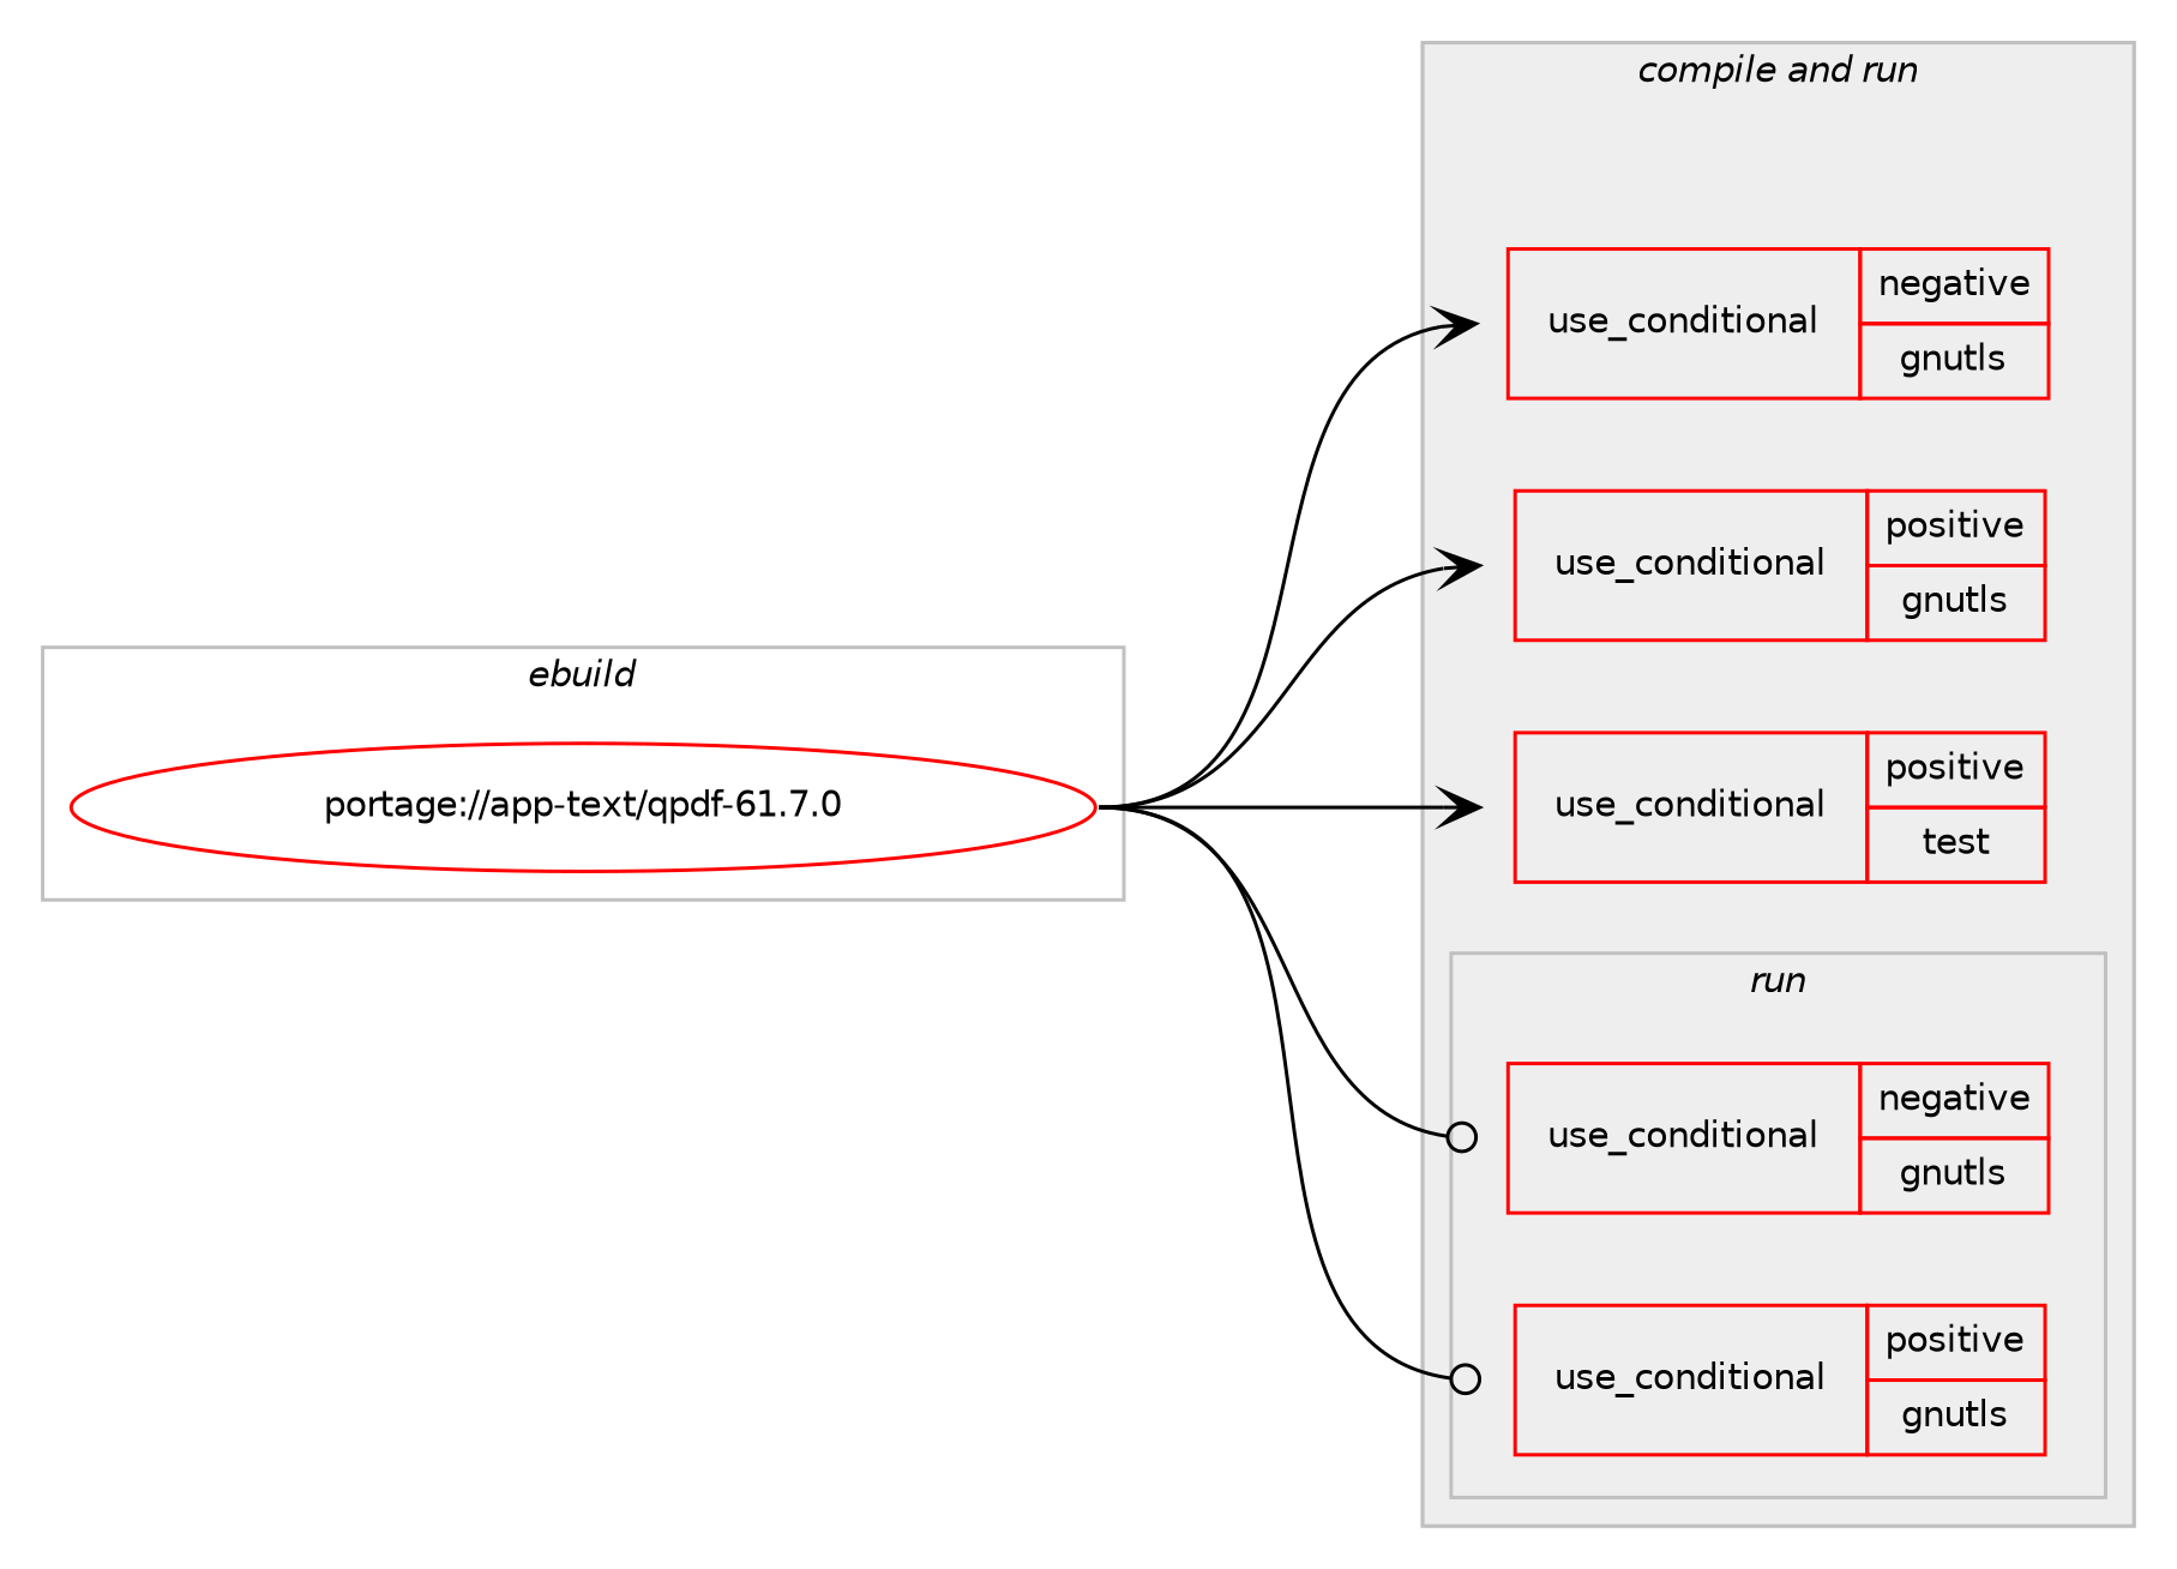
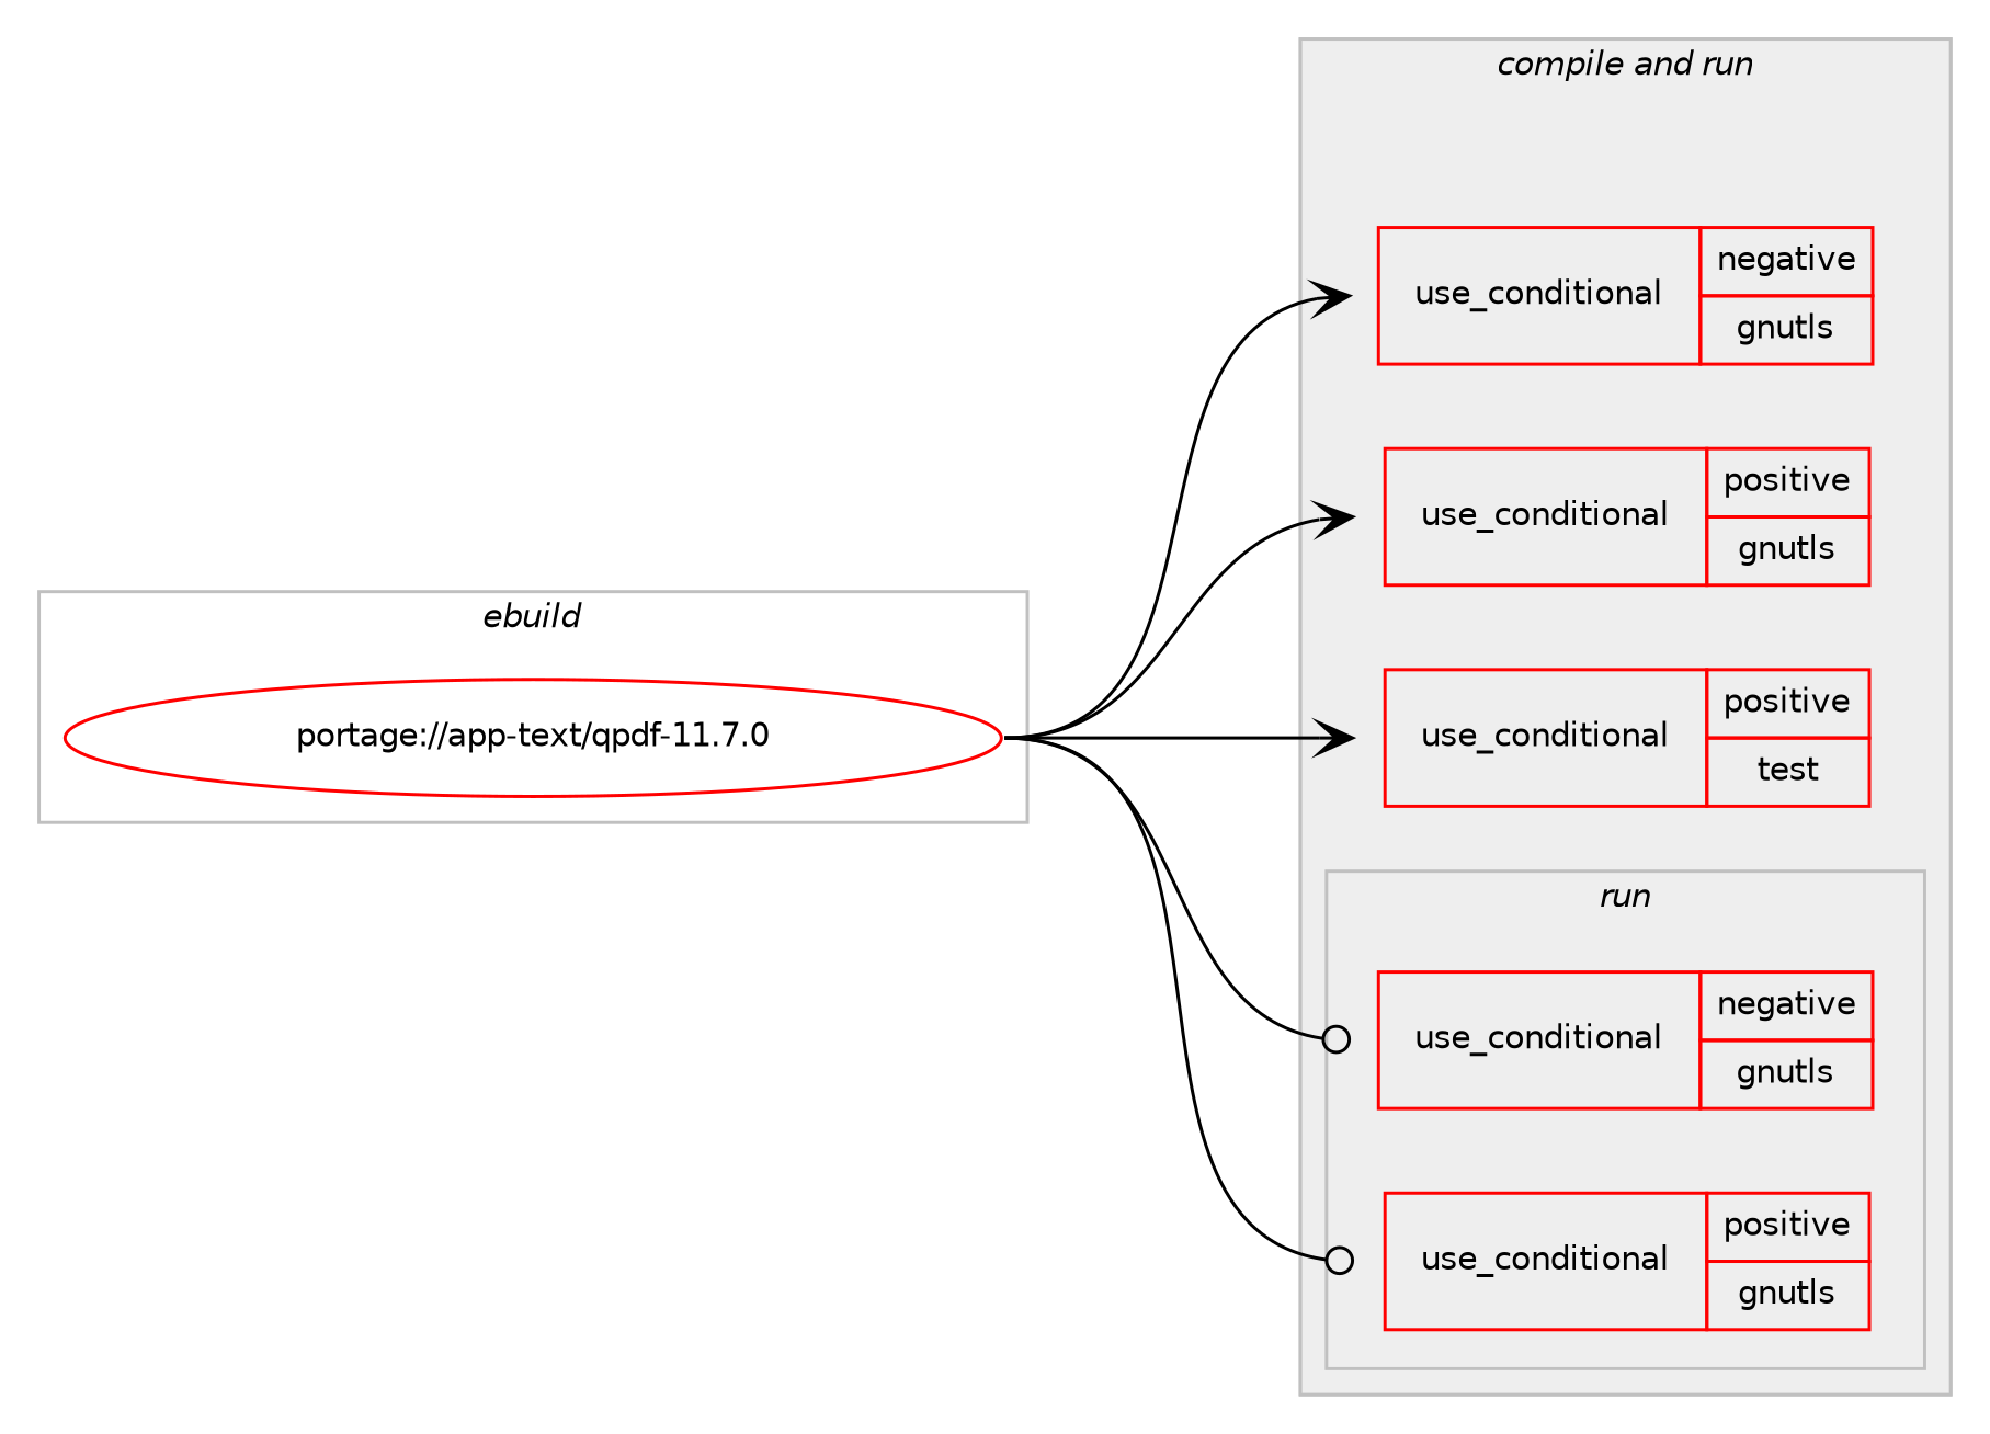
  digraph {
    compound=true
    concentrate=true
    fontname=Helvetica
    fontsize=10
    newrank=true
    rankdir=LR
    ranksep=1.5
    node [color=red fontname=Helvetica fontsize=10 shape=none]
    edge [arrowhead=vee headport=w style=solid tailport=e weight=20]
-   n1 [label="portage://app-text/qpdf-61.7.0" width=4 shape=""]
+   n1 [label="portage://app-text/qpdf-11.7.0" width=4 shape=""]
    n2 [label=<<TABLE BORDER="0" CELLBORDER="1" CELLSPACING="0" CELLPADDING="4"><TR><TD ROWSPAN="3" CELLPADDING="10">use_conditional</TD></TR><TR><TD>negative</TD></TR><TR><TD>gnutls</TD></TR></TABLE>>]
    n3 [label=<<TABLE BORDER="0" CELLBORDER="1" CELLSPACING="0" CELLPADDING="4"><TR><TD ROWSPAN="3" CELLPADDING="10">use_conditional</TD></TR><TR><TD>positive</TD></TR><TR><TD>gnutls</TD></TR></TABLE>>]
    n4 [label=<<TABLE BORDER="0" CELLBORDER="1" CELLSPACING="0" CELLPADDING="4"><TR><TD ROWSPAN="3" CELLPADDING="10">use_conditional</TD></TR><TR><TD>positive</TD></TR><TR><TD>test</TD></TR></TABLE>>]
    n5 [label=<<TABLE BORDER="0" CELLBORDER="1" CELLSPACING="0" CELLPADDING="4"><TR><TD ROWSPAN="3" CELLPADDING="10">use_conditional</TD></TR><TR><TD>negative</TD></TR><TR><TD>gnutls</TD></TR></TABLE>>]
    n6 [label=<<TABLE BORDER="0" CELLBORDER="1" CELLSPACING="0" CELLPADDING="4"><TR><TD ROWSPAN="3" CELLPADDING="10">use_conditional</TD></TR><TR><TD>positive</TD></TR><TR><TD>gnutls</TD></TR></TABLE>>]
    subgraph cluster_1 {
      color=gray
      label=<<i>ebuild</i>>
      rank=same
      n1
    }
    subgraph cluster_2 {
      color=gray
      label=<<i>dependencies</i>>
      subgraph cluster_3 {
        color=gray
        fillcolor="#eeeeee"
        label=<<i>compile</i>>
        style=filled
        subgraph sub_4 {
          color=gray
          fillcolor="#eeeeee"
          label=<<i>compile</i>>
          style=filled
          n2
        }
        subgraph sub_5 {
          color=gray
          fillcolor="#eeeeee"
          label=<<i>compile</i>>
          style=filled
          n3
        }
        subgraph sub_6 {
          color=gray
          fillcolor="#eeeeee"
          label=<<i>compile</i>>
          style=filled
          n4
        }
      }
      subgraph cluster_7 {
        color=gray
        fillcolor="#eeeeee"
        label=<<i>compile and run</i>>
        style=filled
      }
      subgraph cluster_8 {
        color=gray
        fillcolor="#eeeeee"
        label=<<i>run</i>>
        style=filled
        subgraph sub_9 {
          color=gray
          fillcolor="#eeeeee"
          label=<<i>run</i>>
          style=filled
          n5
        }
        subgraph sub_10 {
          color=gray
          fillcolor="#eeeeee"
          label=<<i>run</i>>
          style=filled
          n6
        }
      }
    }
    subgraph cluster_11 {
      color=gray
      label=<<i>candidates</i>>
      rank=same
    }
    n1 -> n2
    n1 -> n3
    n1 -> n4
    n1 -> n5 [arrowhead=odot]
    n1 -> n6 [arrowhead=odot]
  }
